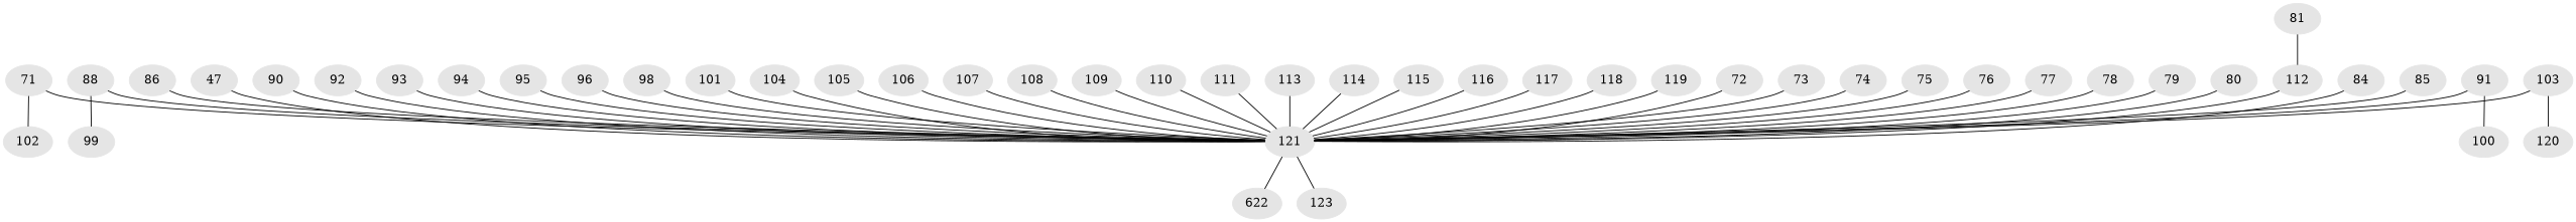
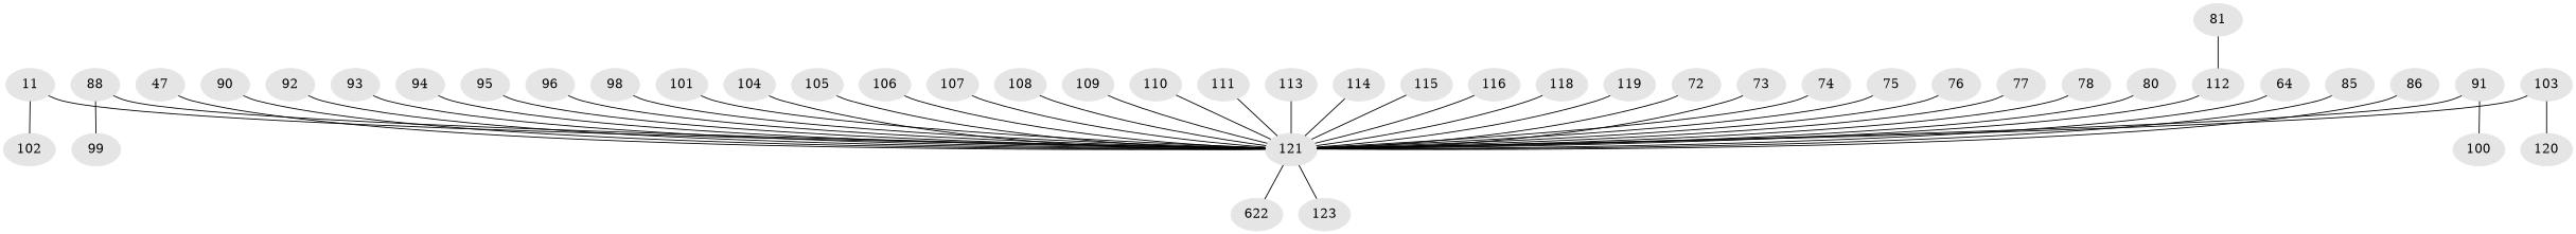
  graph {
    node [color=gray90 style=filled]
-   71
+   71 [label=11]
    102
    121 [super="+27+22+46+97+20+89+82+52+55+58+67+63+60+62+68+69"]
    n4 [label=622]
    123
    72
    73
    74
    75
    76
    77
    78
-   79
    80
    81
    112
-   84 [super="+23+39"]
+   84 [super="+23+39" label=64]
    85
    86
    n20 [label=47]
    88
    99
    90
    91
    100
    92
    93
    94
    95
    96
    98
    101
    103
    120
    104
    105
    106
    107
    108
    109
    110
    111
    113
    114
    115
    116
-   117
    118
    119
    71 -- 102
    71 -- 121
    121 -- n4
    121 -- 123
    72 -- 121
    73 -- 121
    74 -- 121
    75 -- 121
    76 -- 121
    77 -- 121
    78 -- 121
-   79 -- 121
    80 -- 121
    81 -- 112
    112 -- 121
    84 -- 121
    85 -- 121
    86 -- 121
    n20 -- 121
    88 -- 121
    88 -- 99
    90 -- 121
    91 -- 121
    91 -- 100
    92 -- 121
    93 -- 121
    94 -- 121
    95 -- 121
    96 -- 121
    98 -- 121
    101 -- 121
    103 -- 121
    103 -- 120
    104 -- 121
    105 -- 121
    106 -- 121
    107 -- 121
    108 -- 121
    109 -- 121
    110 -- 121
    111 -- 121
    113 -- 121
    114 -- 121
    115 -- 121
    116 -- 121
-   117 -- 121
    118 -- 121
    119 -- 121
  }
